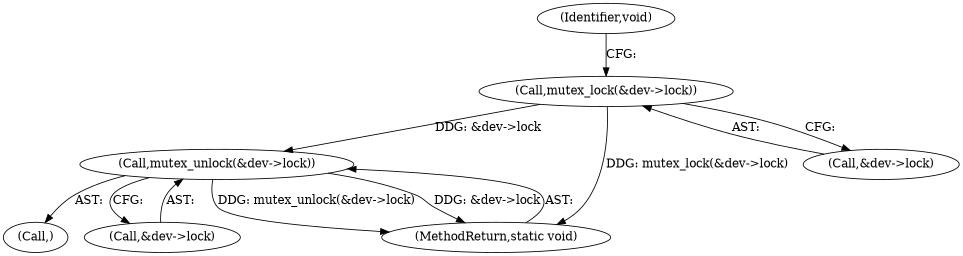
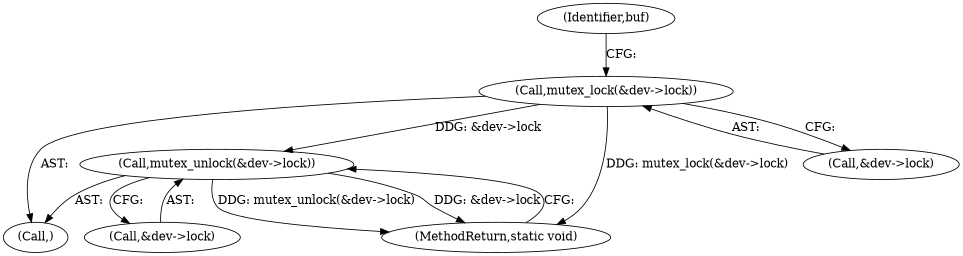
  digraph {
    n1 [label="(Call,mutex_unlock(&dev->lock))"]
    n2 [label="(Call,&dev->lock)"]
    n3 [label="(Call,)"]
    n4 [label="(MethodReturn,static void)"]
    n5 [label="(Call,mutex_lock(&dev->lock))"]
    n6 [label="(Call,&dev->lock)"]
-   n7 [label="(Identifier,void)"]
+   n7 [label="(Identifier,buf)"]
    n1 -> n2 [label="CFG: "]
    n1 -> n3 [label="AST: "]
    n1 -> n4 [label="DDG: mutex_unlock(&dev->lock)"]
    n1 -> n4 [label="DDG: &dev->lock"]
    n2 -> n1 [label="AST: "]
-   n4 -> n1 [label="AST: "]
+   n4 -> n1 [label="CFG: "]
    n5 -> n1 [label="DDG: &dev->lock"]
+   n5 -> n3 [label="AST: "]
    n5 -> n4 [label="DDG: mutex_lock(&dev->lock)"]
    n5 -> n6 [label="CFG: "]
    n6 -> n5 [label="AST: "]
    n7 -> n5 [label="CFG: "]
  }
